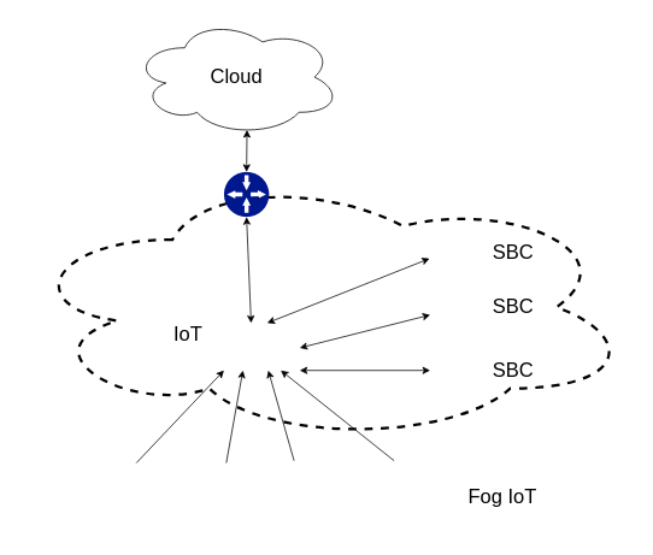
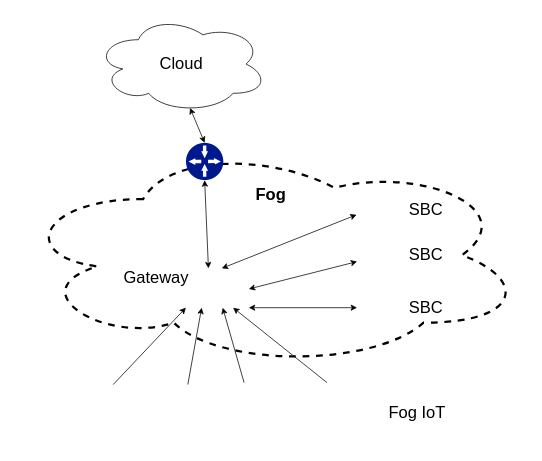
  <mxCell id="0" />
  <mxCell id="1" parent="0" />
  <mxCell id="2" value="" style="ellipse;shape=cloud;whiteSpace=wrap;html=1;strokeWidth=3;dashed=1;" parent="1" vertex="1"><mxGeometry x="20" y="190" width="680" height="300" as="geometry" /></mxCell>
  <mxCell id="3" value="" style="aspect=fixed;pointerEvents=1;shadow=0;dashed=0;html=1;strokeColor=none;labelPosition=center;verticalLabelPosition=bottom;verticalAlign=top;align=center;fillColor=#00188D;shape=mxgraph.mscae.enterprise.gateway" parent="1" vertex="1"><mxGeometry x="247" y="190" width="50" height="50" as="geometry" /></mxCell>
  <mxCell id="4" value="" style="shape=image;verticalLabelPosition=bottom;labelBackgroundColor=#ffffff;verticalAlign=top;aspect=fixed;imageAspect=0;image=https://images-na.ssl-images-amazon.com/images/I/91zSu44%2B34L._AC_SL1500_.jpg;" parent="1" vertex="1"><mxGeometry x="247" y="360" width="83.88" height="50" as="geometry" /></mxCell>
- <mxCell id="5" value="&lt;font style=&quot;font-size: 22px&quot;&gt;Cloud&lt;/font&gt;" style="ellipse;shape=cloud;whiteSpace=wrap;html=1;" parent="1" vertex="1"><mxGeometry x="146" y="20" width="230" height="130" as="geometry" /></mxCell>
+ <mxCell id="5" value="&lt;font style=&quot;font-size: 22px&quot;&gt;Cloud&lt;/font&gt;" style="ellipse;shape=cloud;whiteSpace=wrap;html=1;" parent="1" vertex="1"><mxGeometry x="126" y="20" width="230" height="130" as="geometry" /></mxCell>
  <mxCell id="6" value="" style="endArrow=classic;startArrow=classic;html=1;entryX=0.55;entryY=0.95;entryDx=0;entryDy=0;entryPerimeter=0;exitX=0.5;exitY=0;exitDx=0;exitDy=0;exitPerimeter=0;" parent="1" source="3" target="5" edge="1"><mxGeometry width="50" height="50" relative="1" as="geometry"><mxPoint x="380" y="180" as="sourcePoint" /><mxPoint x="430" y="130" as="targetPoint" /></mxGeometry></mxCell>
  <mxCell id="7" value="" style="shape=image;verticalLabelPosition=bottom;labelBackgroundColor=#ffffff;verticalAlign=top;aspect=fixed;imageAspect=0;image=https://images-na.ssl-images-amazon.com/images/I/91zSu44%2B34L._AC_SL1500_.jpg;" parent="1" vertex="1"><mxGeometry x="475.33" y="260" width="67.1" height="40" as="geometry" /></mxCell>
  <mxCell id="8" value="" style="shape=image;verticalLabelPosition=bottom;labelBackgroundColor=#ffffff;verticalAlign=top;aspect=fixed;imageAspect=0;image=https://images-na.ssl-images-amazon.com/images/I/91zSu44%2B34L._AC_SL1500_.jpg;" parent="1" vertex="1"><mxGeometry x="475.33" y="320" width="67.1" height="40" as="geometry" /></mxCell>
  <mxCell id="9" value="" style="shape=image;verticalLabelPosition=bottom;labelBackgroundColor=#ffffff;verticalAlign=top;aspect=fixed;imageAspect=0;image=https://images-na.ssl-images-amazon.com/images/I/91zSu44%2B34L._AC_SL1500_.jpg;" parent="1" vertex="1"><mxGeometry x="475.33" y="390" width="67.1" height="40" as="geometry" /></mxCell>
  <mxCell id="10" value="" style="endArrow=classic;startArrow=classic;html=1;entryX=-0.01;entryY=0.65;entryDx=0;entryDy=0;entryPerimeter=0;exitX=0.57;exitY=-0.05;exitDx=0;exitDy=0;exitPerimeter=0;" parent="1" source="4" target="7" edge="1"><mxGeometry width="50" height="50" relative="1" as="geometry"><mxPoint x="395.33" y="310" as="sourcePoint" /><mxPoint x="445.33" y="260" as="targetPoint" /></mxGeometry></mxCell>
  <mxCell id="11" value="" style="endArrow=classic;startArrow=classic;html=1;exitX=1;exitY=1;exitDx=0;exitDy=0;" parent="1" source="4" target="9" edge="1"><mxGeometry width="50" height="50" relative="1" as="geometry"><mxPoint x="348.65" y="335" as="sourcePoint" /><mxPoint x="485.33" y="331.346" as="targetPoint" /></mxGeometry></mxCell>
  <mxCell id="12" value="" style="endArrow=classic;startArrow=classic;html=1;entryX=0.5;entryY=1;entryDx=0;entryDy=0;entryPerimeter=0;exitX=0.358;exitY=-0.05;exitDx=0;exitDy=0;exitPerimeter=0;" parent="1" source="4" target="3" edge="1"><mxGeometry width="50" height="50" relative="1" as="geometry"><mxPoint x="380" y="280" as="sourcePoint" /><mxPoint x="430" y="230" as="targetPoint" /></mxGeometry></mxCell>
  <mxCell id="13" value="" style="endArrow=classic;startArrow=classic;html=1;exitX=1;exitY=0.5;exitDx=0;exitDy=0;" parent="1" source="4" target="8" edge="1"><mxGeometry width="50" height="50" relative="1" as="geometry"><mxPoint x="380" y="280" as="sourcePoint" /><mxPoint x="430" y="230" as="targetPoint" /></mxGeometry></mxCell>
  <mxCell id="14" value="" style="shape=image;html=1;verticalAlign=top;verticalLabelPosition=bottom;labelBackgroundColor=#ffffff;imageAspect=0;aspect=fixed;image=https://cdn3.iconfinder.com/data/icons/luchesa-vol-9/128/Home-128.png;strokeColor=#000000;" parent="1" vertex="1"><mxGeometry x="205.33" y="512.5" width="75" height="75" as="geometry" /></mxCell>
  <mxCell id="15" value="" style="shape=image;html=1;verticalAlign=top;verticalLabelPosition=bottom;labelBackgroundColor=#ffffff;imageAspect=0;aspect=fixed;image=https://cdn0.iconfinder.com/data/icons/kameleon-free-pack-rounded/110/Old-Car-2-128.png;strokeColor=#000000;" parent="1" vertex="1"><mxGeometry x="110" y="512.5" width="80" height="80" as="geometry" /></mxCell>
  <mxCell id="16" value="" style="shape=image;html=1;verticalAlign=top;verticalLabelPosition=bottom;labelBackgroundColor=#ffffff;imageAspect=0;aspect=fixed;image=https://cdn3.iconfinder.com/data/icons/luchesa-vol-9/128/Light-128.png;strokeColor=#000000;" parent="1" vertex="1"><mxGeometry x="296" y="510" width="80" height="80" as="geometry" /></mxCell>
  <mxCell id="17" value="" style="shape=image;html=1;verticalAlign=top;verticalLabelPosition=bottom;labelBackgroundColor=#ffffff;imageAspect=0;aspect=fixed;image=https://cdn3.iconfinder.com/data/icons/clinical-3/96/medic-128.png;strokeColor=#000000;" parent="1" vertex="1"><mxGeometry x="395.33" y="510" width="80" height="80" as="geometry" /></mxCell>
  <mxCell id="18" value="" style="endArrow=classic;html=1;exitX=0.5;exitY=0;exitDx=0;exitDy=0;entryX=0;entryY=1;entryDx=0;entryDy=0;" parent="1" source="15" target="4" edge="1"><mxGeometry width="50" height="50" relative="1" as="geometry"><mxPoint x="380" y="660" as="sourcePoint" /><mxPoint x="430" y="610" as="targetPoint" /></mxGeometry></mxCell>
  <mxCell id="19" value="" style="endArrow=classic;html=1;entryX=0.25;entryY=1;entryDx=0;entryDy=0;" parent="1" source="14" target="4" edge="1"><mxGeometry width="50" height="50" relative="1" as="geometry"><mxPoint x="175.33" y="552.5" as="sourcePoint" /><mxPoint x="270" y="420" as="targetPoint" /></mxGeometry></mxCell>
  <mxCell id="20" value="" style="endArrow=classic;html=1;entryX=0.75;entryY=1;entryDx=0;entryDy=0;exitX=0.5;exitY=0;exitDx=0;exitDy=0;" parent="1" source="17" target="4" edge="1"><mxGeometry width="50" height="50" relative="1" as="geometry"><mxPoint x="264.51" y="552.5" as="sourcePoint" /><mxPoint x="270" y="430" as="targetPoint" /></mxGeometry></mxCell>
  <mxCell id="21" value="" style="endArrow=classic;html=1;" parent="1" source="16" target="4" edge="1"><mxGeometry width="50" height="50" relative="1" as="geometry"><mxPoint x="274.51" y="562.5" as="sourcePoint" /><mxPoint x="280" y="440" as="targetPoint" /></mxGeometry></mxCell>
  <mxCell id="22" value="&lt;font style=&quot;font-size: 22px&quot;&gt;Fog IoT&lt;/font&gt;" style="text;html=1;align=center;verticalAlign=middle;resizable=0;points=[];autosize=1;strokeColor=none;" parent="1" vertex="1"><mxGeometry x="500" y="540" width="110" height="20" as="geometry" /></mxCell>
  <mxCell id="23" value="&lt;font style=&quot;font-size: 22px&quot;&gt;SBC&lt;/font&gt;" style="text;html=1;align=center;verticalAlign=middle;resizable=0;points=[];autosize=1;strokeColor=none;" parent="1" vertex="1"><mxGeometry x="537.43" y="270" width="60" height="20" as="geometry" /></mxCell>
  <mxCell id="24" value="&lt;font style=&quot;font-size: 22px&quot;&gt;SBC&lt;/font&gt;" style="text;html=1;align=center;verticalAlign=middle;resizable=0;points=[];autosize=1;strokeColor=none;" parent="1" vertex="1"><mxGeometry x="537.43" y="330" width="60" height="20" as="geometry" /></mxCell>
  <mxCell id="25" value="&lt;font style=&quot;font-size: 22px&quot;&gt;SBC&lt;/font&gt;" style="text;html=1;align=center;verticalAlign=middle;resizable=0;points=[];autosize=1;strokeColor=none;" parent="1" vertex="1"><mxGeometry x="537.43" y="400" width="60" height="20" as="geometry" /></mxCell>
- <mxCell id="26" value="&lt;font style=&quot;font-size: 22px&quot;&gt;IoT&lt;/font&gt;" style="text;html=1;align=center;verticalAlign=middle;resizable=0;points=[];autosize=1;strokeColor=none;" parent="1" vertex="1"><mxGeometry x="157" y="360" width="100" height="20" as="geometry" /></mxCell>
+ <mxCell id="26" value="&lt;font style=&quot;font-size: 22px&quot;&gt;Gateway&lt;/font&gt;" style="text;html=1;align=center;verticalAlign=middle;resizable=0;points=[];autosize=1;strokeColor=none;" parent="1" vertex="1"><mxGeometry x="157" y="360" width="100" height="20" as="geometry" /></mxCell>
+ <mxCell id="27" value="&lt;b&gt;&lt;font style=&quot;font-size: 22px&quot;&gt;Fog&lt;/font&gt;&lt;/b&gt;" style="text;html=1;align=center;verticalAlign=middle;resizable=0;points=[];autosize=1;strokeColor=none;" parent="1" vertex="1"><mxGeometry x="330" y="250" width="60" height="20" as="geometry" /></mxCell>
